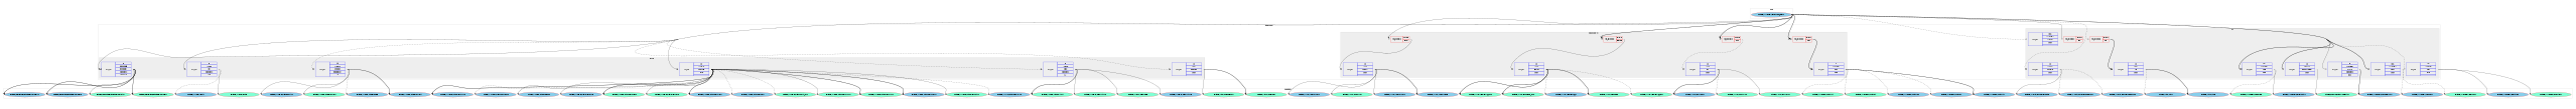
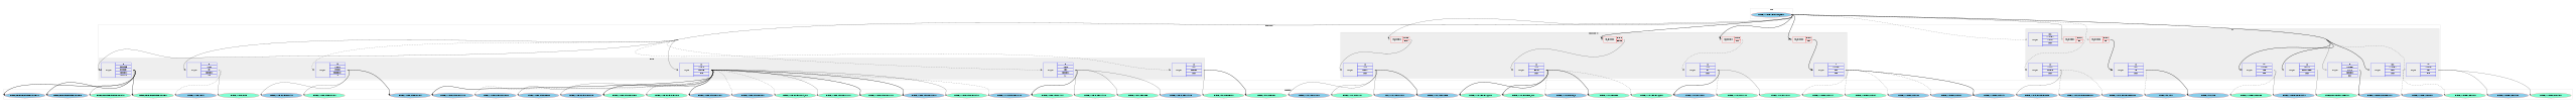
  digraph {
    compound=true
    concentrate=true
    fontname=Lato
    fontsize=10
    newrank=true
    rankdir=TB
    ranksep=1.5
    node [color=red fillcolor=skyblue fontname=Lato fontsize=10 style=filled]
    edge [arrowhead=vee fontname=Lato headport=w style=solid tailport=e weight=100]
    n1 [label="portage://sys-process/fcron-3.3.0_beta-r1" width=4]
    n2 [color=blue label=<<TABLE BORDER="0" CELLBORDER="1" CELLSPACING="0" CELLPADDING="4" WIDTH="220"><TR><TD ROWSPAN="6" CELLPADDING="30">pack_dep</TD></TR><TR><TD WIDTH="110">no</TD></TR><TR><TD>app-portage</TD></TR><TR><TD>elt-patches</TD></TR><TR><TD>greaterequal</TD></TR><TR><TD>20170815</TD></TR></TABLE>> shape=none fillcolor="" style=""]
    n3 [color=blue label=<<TABLE BORDER="0" CELLBORDER="1" CELLSPACING="0" CELLPADDING="4" WIDTH="220"><TR><TD ROWSPAN="6" CELLPADDING="30">pack_dep</TD></TR><TR><TD WIDTH="110">no</TD></TR><TR><TD>sys-apps</TD></TR><TR><TD>sed</TD></TR><TR><TD>greaterequal</TD></TR><TR><TD>4.0.5</TD></TR></TABLE>> shape=none fillcolor="" style=""]
    n4 [color=blue label=<<TABLE BORDER="0" CELLBORDER="1" CELLSPACING="0" CELLPADDING="4" WIDTH="220"><TR><TD ROWSPAN="6" CELLPADDING="30">pack_dep</TD></TR><TR><TD WIDTH="110">no</TD></TR><TR><TD>sys-devel</TD></TR><TR><TD>autoconf</TD></TR><TR><TD>greaterequal</TD></TR><TR><TD>2.69</TD></TR></TABLE>> shape=none fillcolor="" style=""]
    n5 [color=blue label=<<TABLE BORDER="0" CELLBORDER="1" CELLSPACING="0" CELLPADDING="4" WIDTH="220"><TR><TD ROWSPAN="6" CELLPADDING="30">pack_dep</TD></TR><TR><TD WIDTH="110">no</TD></TR><TR><TD>sys-devel</TD></TR><TR><TD>automake</TD></TR><TR><TD>none</TD></TR><TR><TD></TD></TR></TABLE>> shape=none fillcolor="" style=""]
    n6 [color=blue label=<<TABLE BORDER="0" CELLBORDER="1" CELLSPACING="0" CELLPADDING="4" WIDTH="220"><TR><TD ROWSPAN="6" CELLPADDING="30">pack_dep</TD></TR><TR><TD WIDTH="110">no</TD></TR><TR><TD>sys-devel</TD></TR><TR><TD>libtool</TD></TR><TR><TD>greaterequal</TD></TR><TR><TD>2.4</TD></TR></TABLE>> shape=none fillcolor="" style=""]
    n7 [color=blue label=<<TABLE BORDER="0" CELLBORDER="1" CELLSPACING="0" CELLPADDING="4" WIDTH="220"><TR><TD ROWSPAN="6" CELLPADDING="30">pack_dep</TD></TR><TR><TD WIDTH="110">no</TD></TR><TR><TD>virtual</TD></TR><TR><TD>pkgconfig</TD></TR><TR><TD>none</TD></TR><TR><TD></TD></TR></TABLE>> shape=none fillcolor="" style=""]
    n8 [color=blue label=<<TABLE BORDER="0" CELLBORDER="1" CELLSPACING="0" CELLPADDING="4" WIDTH="220"><TR><TD ROWSPAN="6" CELLPADDING="30">pack_dep</TD></TR><TR><TD WIDTH="110">no</TD></TR><TR><TD>sys-process</TD></TR><TR><TD>audit</TD></TR><TR><TD>none</TD></TR><TR><TD></TD></TR></TABLE>> shape=none fillcolor="" style=""]
    n9 [label=<<TABLE BORDER="0" CELLBORDER="1" CELLSPACING="0" CELLPADDING="4"><TR><TD ROWSPAN="3" CELLPADDING="10">use_conditional</TD></TR><TR><TD>positive</TD></TR><TR><TD>audit</TD></TR></TABLE>> shape=none fillcolor="" style=""]
    n10 [color=blue label=<<TABLE BORDER="0" CELLBORDER="1" CELLSPACING="0" CELLPADDING="4" WIDTH="220"><TR><TD ROWSPAN="6" CELLPADDING="30">pack_dep</TD></TR><TR><TD WIDTH="110">no</TD></TR><TR><TD>sys-libs</TD></TR><TR><TD>pam</TD></TR><TR><TD>none</TD></TR><TR><TD></TD></TR></TABLE>> shape=none fillcolor="" style=""]
    n11 [label=<<TABLE BORDER="0" CELLBORDER="1" CELLSPACING="0" CELLPADDING="4"><TR><TD ROWSPAN="3" CELLPADDING="10">use_conditional</TD></TR><TR><TD>positive</TD></TR><TR><TD>pam</TD></TR></TABLE>> shape=none fillcolor="" style=""]
    n12 [color=blue label=<<TABLE BORDER="0" CELLBORDER="1" CELLSPACING="0" CELLPADDING="4" WIDTH="220"><TR><TD ROWSPAN="6" CELLPADDING="30">pack_dep</TD></TR><TR><TD WIDTH="110">no</TD></TR><TR><TD>sys-libs</TD></TR><TR><TD>readline</TD></TR><TR><TD>none</TD></TR><TR><TD></TD></TR></TABLE>> shape=none fillcolor="" style=""]
    n13 [label=<<TABLE BORDER="0" CELLBORDER="1" CELLSPACING="0" CELLPADDING="4"><TR><TD ROWSPAN="3" CELLPADDING="10">use_conditional</TD></TR><TR><TD>positive</TD></TR><TR><TD>readline</TD></TR></TABLE>> shape=none fillcolor="" style=""]
    n14 [color=blue label=<<TABLE BORDER="0" CELLBORDER="1" CELLSPACING="0" CELLPADDING="4" WIDTH="220"><TR><TD ROWSPAN="6" CELLPADDING="30">pack_dep</TD></TR><TR><TD WIDTH="110">no</TD></TR><TR><TD>sys-libs</TD></TR><TR><TD>libselinux</TD></TR><TR><TD>none</TD></TR><TR><TD></TD></TR></TABLE>> shape=none fillcolor="" style=""]
    n15 [label=<<TABLE BORDER="0" CELLBORDER="1" CELLSPACING="0" CELLPADDING="4"><TR><TD ROWSPAN="3" CELLPADDING="10">use_conditional</TD></TR><TR><TD>positive</TD></TR><TR><TD>selinux</TD></TR></TABLE>> shape=none fillcolor="" style=""]
    n16 [color=blue label=<<TABLE BORDER="0" CELLBORDER="1" CELLSPACING="0" CELLPADDING="4" WIDTH="220"><TR><TD ROWSPAN="6" CELLPADDING="30">pack_dep</TD></TR><TR><TD WIDTH="110">weak</TD></TR><TR><TD>sys-process</TD></TR><TR><TD>cronie</TD></TR><TR><TD>none</TD></TR><TR><TD></TD></TR></TABLE>> shape=none fillcolor="" style=""]
    n17 [color=blue label=<<TABLE BORDER="0" CELLBORDER="1" CELLSPACING="0" CELLPADDING="4" WIDTH="220"><TR><TD ROWSPAN="6" CELLPADDING="30">pack_dep</TD></TR><TR><TD WIDTH="110">no</TD></TR><TR><TD>virtual</TD></TR><TR><TD>mta</TD></TR><TR><TD>none</TD></TR><TR><TD></TD></TR></TABLE>> shape=none fillcolor="" style=""]
    n18 [label=<<TABLE BORDER="0" CELLBORDER="1" CELLSPACING="0" CELLPADDING="4"><TR><TD ROWSPAN="3" CELLPADDING="10">use_conditional</TD></TR><TR><TD>positive</TD></TR><TR><TD>mta</TD></TR></TABLE>> shape=none fillcolor="" style=""]
    n19 [color=blue label=<<TABLE BORDER="0" CELLBORDER="1" CELLSPACING="0" CELLPADDING="4" WIDTH="220"><TR><TD ROWSPAN="6" CELLPADDING="30">pack_dep</TD></TR><TR><TD WIDTH="110">no</TD></TR><TR><TD>sys-auth</TD></TR><TR><TD>pambase</TD></TR><TR><TD>none</TD></TR><TR><TD></TD></TR></TABLE>> shape=none fillcolor="" style=""]
    n20 [label=<<TABLE BORDER="0" CELLBORDER="1" CELLSPACING="0" CELLPADDING="4"><TR><TD ROWSPAN="3" CELLPADDING="10">use_conditional</TD></TR><TR><TD>positive</TD></TR><TR><TD>pam</TD></TR></TABLE>> shape=none fillcolor="" style=""]
    n21 [color=blue label=<<TABLE BORDER="0" CELLBORDER="1" CELLSPACING="0" CELLPADDING="4" WIDTH="220"><TR><TD ROWSPAN="6" CELLPADDING="30">pack_dep</TD></TR><TR><TD WIDTH="110">no</TD></TR><TR><TD>app-misc</TD></TR><TR><TD>editor-wrapper</TD></TR><TR><TD>none</TD></TR><TR><TD></TD></TR></TABLE>> shape=none fillcolor="" style=""]
    n22 [color=blue label=<<TABLE BORDER="0" CELLBORDER="1" CELLSPACING="0" CELLPADDING="4" WIDTH="220"><TR><TD ROWSPAN="6" CELLPADDING="30">pack_dep</TD></TR><TR><TD WIDTH="110">no</TD></TR><TR><TD>sys-process</TD></TR><TR><TD>cronbase</TD></TR><TR><TD>greaterequal</TD></TR><TR><TD>0.3.2</TD></TR></TABLE>> shape=none fillcolor="" style=""]
    n23 [color=blue label=<<TABLE BORDER="0" CELLBORDER="1" CELLSPACING="0" CELLPADDING="4" WIDTH="220"><TR><TD ROWSPAN="6" CELLPADDING="30">pack_dep</TD></TR><TR><TD WIDTH="110">weak</TD></TR><TR><TD>sys-process</TD></TR><TR><TD>bcron</TD></TR><TR><TD>none</TD></TR><TR><TD></TD></TR></TABLE>> shape=none fillcolor="" style=""]
    n24 [color=blue label=<<TABLE BORDER="0" CELLBORDER="1" CELLSPACING="0" CELLPADDING="4" WIDTH="220"><TR><TD ROWSPAN="6" CELLPADDING="30">pack_dep</TD></TR><TR><TD WIDTH="110">weak</TD></TR><TR><TD>sys-process</TD></TR><TR><TD>dcron</TD></TR><TR><TD>none</TD></TR><TR><TD></TD></TR></TABLE>> shape=none fillcolor="" style=""]
    n25 [color=blue label=<<TABLE BORDER="0" CELLBORDER="1" CELLSPACING="0" CELLPADDING="4" WIDTH="220"><TR><TD ROWSPAN="6" CELLPADDING="30">pack_dep</TD></TR><TR><TD WIDTH="110">weak</TD></TR><TR><TD>sys-process</TD></TR><TR><TD>vixie-cron</TD></TR><TR><TD>none</TD></TR><TR><TD></TD></TR></TABLE>> shape=none fillcolor="" style=""]
    n26 [fillcolor=aquamarine label="portage://app-portage/elt-patches-20170317" width=4]
    n27 [fillcolor=aquamarine label="portage://app-portage/elt-patches-20170422" width=4]
    n28 [label="portage://app-portage/elt-patches-20170815" width=4]
    n29 [label="portage://app-portage/elt-patches-20170826.1" width=4]
    n30 [fillcolor=aquamarine label="portage://sys-apps/sed-4.5" width=4]
    n31 [label="portage://sys-apps/sed-4.7" width=4]
    n32 [fillcolor=aquamarine label="portage://sys-devel/autoconf-2.13-r1" width=4]
    n33 [label="portage://sys-devel/autoconf-2.64-r1" width=4]
    n34 [label="portage://sys-devel/autoconf-2.69-r4" width=4]
-   n35 [label="portage://sys-devel/autoconf-9999" width=4]
    n36 [label="portage://sys-process/cronie-1.5.4-r1" width=4]
    n37 [fillcolor=aquamarine label="portage://sys-process/cronie-1.5.5" width=4]
    n38 [label="portage://sys-libtool/automake-1.10.3-r3" width=4]
    n39 [label="portage://sys-devel/automake-1.11.6-r3" width=4]
    n40 [label="portage://sys-vixie/automake-1.12.6-r2" width=4]
    n41 [fillcolor=aquamarine label="portage://sys-devel/automake-1.13.4-r2" width=4]
    n42 [label="portage://sys-devel/automake-1.15.1-r2" width=4]
    n43 [fillcolor=aquamarine label="portage://sys-devel/automake-1.16.1-r1" width=4]
    n44 [fillcolor=aquamarine label="portage://sys-devel/automake-1.16.1-r2" width=4]
    n45 [fillcolor=aquamarine label="portage://sys-devel/automake-1.4_p6-r2" width=4]
    n46 [label="portage://sys-devel/automake-1.5-r2" width=4]
    n47 [label="portage://sys-devel/automake-1.6.3-r2" width=4]
    n48 [fillcolor=aquamarine label="portage://sys-devel/automake-1.7.9-r3" width=4]
    n49 [fillcolor=aquamarine label="portage://sys-devel/automake-1.8.5-r5" width=4]
    n50 [label="portage://sys-devel/automake-1.9.6-r5" width=4]
    n51 [label="portage://sys-devel/automake-9999" width=4]
    n52 [fillcolor=aquamarine label="portage://sys-devel/libtool-2.4.6-r3" width=4]
    n53 [fillcolor=aquamarine label="portage://sys-devel/libtool-2.4.6-r4" width=4]
    n54 [label="portage://sys-devel/libtool-2.4.6-r5" width=4]
    n55 [fillcolor=aquamarine label="portage://sys-pam/libtool-9999" width=4]
    n56 [fillcolor=aquamarine label="portage://sys-process/audit-2.6.4" width=4]
    n57 [label="portage://sys-process/audit-2.4.1" width=4]
    n58 [label="portage://sys-process/audit-2.8.2" width=4]
    n59 [label="portage://sys-process/audit-2.8.3" width=4]
    n60 [fillcolor=aquamarine label="portage://sys-process/audit-2.8.4" width=4]
    n61 [fillcolor=aquamarine label="portage://virtual/pkgconfig-0-r1" width=4]
    n62 [fillcolor=aquamarine label="portage://virtual/pkgconfig-1" width=4]
    n63 [fillcolor=aquamarine label="portage://sys-libs/pam-1.2.1-r2" width=4]
    n64 [label="portage://sys-libs/pam-1.3.0-r2" width=4]
    n65 [fillcolor=aquamarine label="portage://sys-libs/pam-1.3.1-r1" width=4]
    n66 [fillcolor=aquamarine label="portage://sys-libs/readline-6.3_p8-r3" width=4]
    n67 [fillcolor=aquamarine label="portage://sys-libs/readline-7.0_p5-r1" width=4]
    n68 [fillcolor=aquamarine label="portage://sys-libs/readline-8.0" width=4]
-   n69 [label="portage://sys-libs/readline-8.0_p1" width=4]
+   n69 [label="portage://sys-libs/dcron-8.0_p1" width=4]
    n70 [fillcolor=aquamarine label="portage://sys-libs/readline-8.0_p1-r1" width=4]
-   n71 [label="portage://sys-libs/libselinux-2.8-r1" width=4]
+   n71 [label="pack://sys-libs/libselinux-2.8-r1" width=4]
    n72 [fillcolor=aquamarine label="portage://sys-libs/libselinux-2.9" width=4]
    n73 [label="portage://sys-libs/libselinux-2.9-r1" width=4]
    n74 [label="portage://sys-libs/libselinux-9999" width=4]
    n75 [label="portage://virtual/mta-0" width=4]
    n76 [label="portage://virtual/mta-1" width=4]
    n77 [label="portage://sys-auth/pambase-20150213-r1" width=4]
    n78 [label="portage://sys-auth/pambase-20150213-r2" width=4]
    n79 [label="portage://sys-auth/pambase-20190402" width=4]
    n80 [fillcolor=aquamarine label="portage://app-misc/editor-wrapper-4-r1" width=4]
    n81 [label="portage://sys-process/cronbase-0.3.7-r6" width=4]
    n82 [fillcolor=aquamarine label="portage://sys-process/bcron-0.10" width=4]
    n83 [label="portage://sys-process/bcron-0.11" width=4]
    n84 [fillcolor=aquamarine label="portage://sys-process/dcron-4.5-r1" width=4]
    n85 [label="portage://sys-process/dcron-4.5-r2" width=4]
    subgraph cluster_1 {
      color=gray
      label=<<i>ebuild</i>>
      rank=same
      n1
    }
    subgraph cluster_2 {
      color=gray
      label=<<i>dependencies</i>>
      subgraph cluster_3 {
        color=gray
        fillcolor="#eeeeee"
        label=<<i>compile</i>>
        style=filled
        subgraph sub_4 {
          color=gray
          fillcolor="#eeeeee"
          label=<<i>compile</i>>
          style=filled
          n2
        }
        subgraph sub_5 {
          color=gray
          fillcolor="#eeeeee"
          label=<<i>compile</i>>
          style=filled
          n3
        }
        subgraph sub_6 {
          color=gray
          fillcolor="#eeeeee"
          label=<<i>compile</i>>
          style=filled
          n4
        }
        subgraph sub_7 {
          color=gray
          fillcolor="#eeeeee"
          label=<<i>compile</i>>
          style=filled
          n5
        }
        subgraph sub_8 {
          color=gray
          fillcolor="#eeeeee"
          label=<<i>compile</i>>
          style=filled
          n6
        }
        subgraph sub_9 {
          color=gray
          fillcolor="#eeeeee"
          label=<<i>compile</i>>
          style=filled
          n7
        }
      }
      subgraph cluster_10 {
        color=gray
        fillcolor="#eeeeee"
        label=<<i>compile and run</i>>
        style=filled
        subgraph sub_11 {
          color=gray
          fillcolor="#eeeeee"
          label=<<i>compile and run</i>>
          style=filled
          n9
          subgraph sub_12 {
            color=gray
            fillcolor="#eeeeee"
            label=<<i>compile and run</i>>
            style=filled
            n8
          }
        }
        subgraph sub_13 {
          color=gray
          fillcolor="#eeeeee"
          label=<<i>compile and run</i>>
          style=filled
          n11
          subgraph sub_14 {
            color=gray
            fillcolor="#eeeeee"
            label=<<i>compile and run</i>>
            style=filled
            n10
          }
        }
        subgraph sub_15 {
          color=gray
          fillcolor="#eeeeee"
          label=<<i>compile and run</i>>
          style=filled
          n13
          subgraph sub_16 {
            color=gray
            fillcolor="#eeeeee"
            label=<<i>compile and run</i>>
            style=filled
            n12
          }
        }
        subgraph sub_17 {
          color=gray
          fillcolor="#eeeeee"
          label=<<i>compile and run</i>>
          style=filled
          n15
          subgraph sub_18 {
            color=gray
            fillcolor="#eeeeee"
            label=<<i>compile and run</i>>
            style=filled
            n14
          }
        }
      }
      subgraph cluster_19 {
        color=gray
        fillcolor="#eeeeee"
        label=<<i>run</i>>
        style=filled
        subgraph sub_20 {
          color=gray
          fillcolor="#eeeeee"
          label=<<i>run</i>>
          style=filled
          n16
        }
        subgraph sub_21 {
          color=gray
          fillcolor="#eeeeee"
          label=<<i>run</i>>
          style=filled
          n18
          subgraph sub_22 {
            color=gray
            fillcolor="#eeeeee"
            label=<<i>run</i>>
            style=filled
            n17
          }
        }
        subgraph sub_23 {
          color=gray
          fillcolor="#eeeeee"
          label=<<i>run</i>>
          style=filled
          n20
          subgraph sub_24 {
            color=gray
            fillcolor="#eeeeee"
            label=<<i>run</i>>
            style=filled
            n19
          }
        }
        subgraph sub_25 {
          color=gray
          fillcolor="#eeeeee"
          label=<<i>run</i>>
          style=filled
          n21
        }
        subgraph sub_26 {
          color=gray
          fillcolor="#eeeeee"
          label=<<i>run</i>>
          style=filled
          n22
        }
        subgraph sub_27 {
          color=gray
          fillcolor="#eeeeee"
          label=<<i>run</i>>
          style=filled
          n23
        }
        subgraph sub_28 {
          color=gray
          fillcolor="#eeeeee"
          label=<<i>run</i>>
          style=filled
          n24
        }
        subgraph sub_29 {
          color=gray
          fillcolor="#eeeeee"
          label=<<i>run</i>>
          style=filled
          n25
        }
      }
    }
    subgraph cluster_30 {
      color=gray
      label=<<i>candidates</i>>
      rank=same
      subgraph sub_31 {
        color=black
        label=<<i>candidates</i>>
        nodesep=1
        rank=same
        n26
        n27
        n28
        n29
      }
      subgraph sub_32 {
        color=black
        label=<<i>candidates</i>>
        nodesep=1
        rank=same
        n30
        n31
      }
      subgraph sub_33 {
        color=black
        label=<<i>candidates</i>>
        nodesep=1
        rank=same
        n32
        n33
        n34
-       n35
      }
      subgraph sub_34 {
        color=black
        label=<<i>candidates</i>>
        nodesep=1
        rank=same
        n36
        n37
      }
      subgraph sub_35 {
        color=black
        label=<<i>candidates</i>>
        nodesep=1
        rank=same
        n38
        n39
        n40
        n41
        n42
        n43
        n44
        n45
        n46
        n47
        n48
        n49
        n50
        n51
      }
      subgraph sub_36 {
        color=black
        label=<<i>candidates</i>>
        nodesep=1
        rank=same
        n52
        n53
        n54
        n55
      }
      subgraph sub_37 {
        color=black
        label=<<i>candidates</i>>
        nodesep=1
        rank=same
        n56
        n57
        n58
        n59
        n60
      }
      subgraph sub_38 {
        color=black
        label=<<i>candidates</i>>
        nodesep=1
        rank=same
        n61
        n62
      }
      subgraph sub_39 {
        color=black
        label=<<i>candidates</i>>
        nodesep=1
        rank=same
        n63
        n64
        n65
      }
      subgraph sub_40 {
        color=black
        label=<<i>candidates</i>>
        nodesep=1
        rank=same
        n66
        n67
        n68
        n69
        n70
      }
      subgraph sub_41 {
        color=black
        label=<<i>candidates</i>>
        nodesep=1
        rank=same
        n71
        n72
        n73
        n74
      }
      subgraph sub_42 {
        color=black
        label=<<i>candidates</i>>
        nodesep=1
        rank=same
        n75
        n76
      }
      subgraph sub_43 {
        color=black
        label=<<i>candidates</i>>
        nodesep=1
        rank=same
        n77
        n78
        n79
      }
      subgraph sub_44 {
        color=black
        label=<<i>candidates</i>>
        nodesep=1
        rank=same
        n80
      }
      subgraph sub_45 {
        color=black
        label=<<i>candidates</i>>
        nodesep=1
        rank=same
        n81
      }
      subgraph sub_46 {
        color=black
        label=<<i>candidates</i>>
        nodesep=1
        rank=same
        n82
        n83
      }
      subgraph sub_47 {
        color=black
        label=<<i>candidates</i>>
        nodesep=1
        rank=same
        n84
        n85
      }
      subgraph sub_48 {
        color=black
        label=<<i>candidates</i>>
        nodesep=1
        rank=same
      }
    }
    n1 -> n2 [weight=20]
    n1 -> n3 [weight=20]
    n1 -> n4 [style=dashed weight=20]
    n1 -> n5 [weight=20]
    n1 -> n6 [style=dashed weight=20]
    n1 -> n7 [style=dashed weight=20]
    n1 -> n9 [arrowhead=odotvee style=bold weight=20]
    n1 -> n11 [arrowhead=odotvee style=bold weight=20]
    n1 -> n13 [arrowhead=odotvee style=bold weight=20]
    n1 -> n15 [arrowhead=odotvee weight=20]
    n1 -> n16 [arrowhead=odot style=bold weight=20]
    n1 -> n18 [arrowhead=odot style=dashed weight=20]
    n1 -> n20 [arrowhead=odot weight=20]
    n1 -> n21 [arrowhead=odot style=bold weight=20]
    n1 -> n22 [arrowhead=odot weight=20]
    n1 -> n23 [arrowhead=odot style=bold weight=20]
    n1 -> n24 [arrowhead=odot style=dashed weight=20]
    n1 -> n25 [arrowhead=odot style=dashed weight=20]
    n2 -> n26 [style=bold]
    n2 -> n27
    n2 -> n28 [style=bold]
    n2 -> n29 [style=bold]
    n3 -> n30
    n3 -> n31 [style=dashed]
    n4 -> n32
    n4 -> n33
    n4 -> n34 [style=bold]
-   n4 -> n35 [style=dashed]
    n5 -> n38 [style=dashed]
    n5 -> n39 [style=bold]
    n5 -> n40 [style=dashed]
    n5 -> n41
    n5 -> n42 [style=bold]
    n5 -> n43 [style=bold]
    n5 -> n44
    n5 -> n45 [style=dashed]
    n5 -> n46 [style=dashed]
    n5 -> n47 [style=bold]
    n5 -> n48
    n5 -> n49 [style=bold]
    n5 -> n50
    n5 -> n51
    n6 -> n52
    n6 -> n53 [style=bold]
    n6 -> n54
    n6 -> n55
    n7 -> n61
    n7 -> n62 [style=bold]
    n8 -> n56 [style=dashed]
    n8 -> n57 [style=bold]
    n8 -> n58 [style=dashed]
    n8 -> n59 [style=dashed]
    n8 -> n60 [style=dashed]
    n9 -> n8 [style=bold weight=20]
    n10 -> n63 [style=dashed]
    n10 -> n64 [style=bold]
    n10 -> n65
    n11 -> n10 [style=dashed weight=20]
    n12 -> n66 [style=bold]
    n12 -> n67 [style=dashed]
    n12 -> n68 [style=bold]
    n12 -> n69 [style=dashed]
    n12 -> n70 [style=bold]
    n13 -> n12 [weight=20]
    n14 -> n71
    n14 -> n72
    n14 -> n73
    n14 -> n74 [style=bold]
    n15 -> n14 [weight=20]
    n16 -> n36
    n16 -> n37 [style=dashed]
    n17 -> n75 [style=bold]
    n17 -> n76 [style=dashed]
    n18 -> n17 [style=bold weight=20]
    n19 -> n77 [style=dashed]
    n19 -> n78 [style=dashed]
    n19 -> n79
    n20 -> n19 [style=dashed weight=20]
    n21 -> n80
    n22 -> n81 [style=bold]
    n23 -> n82 [style=dashed]
    n23 -> n83 [style=dashed]
    n24 -> n84
    n24 -> n85
  }
